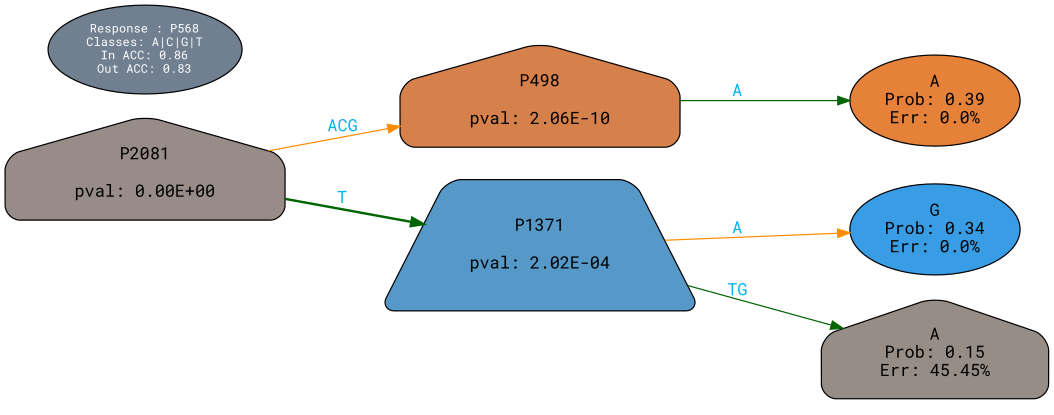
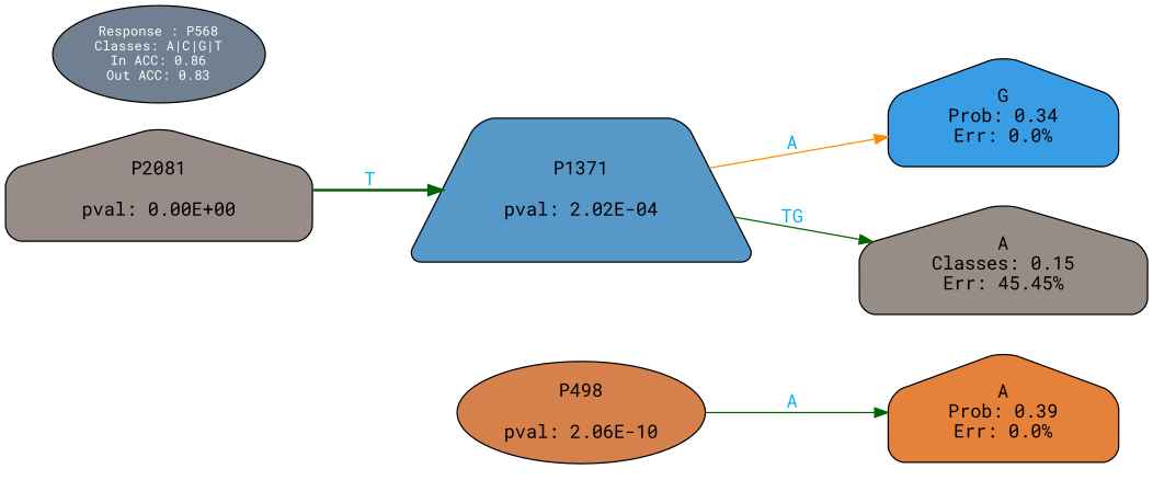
  digraph {
    fontname="Roboto Mono"
    rankdir=LR
    ranksep=equally
    splines=polylines
    node [color=black fontname="Roboto Mono" shape=house style="filled, rounded"]
    edge [color=darkgreen fontcolor=deepskyblue2 fontname="Roboto Mono" style=solid]
-   n1 [fillcolor="#e58139" label="A\nProb: 0.39\nErr: 0.0%" shape=ellipse]
-   n2 [fillcolor="#399de5" label="G\nProb: 0.34\nErr: 0.0%" shape=ellipse]
-   n3 [fillcolor="#968d87" label="A\nProb: 0.15\nErr: 45.45%"]
+   n1 [fillcolor="#e58139" label="A\nProb: 0.39\nErr: 0.0%"]
+   n2 [fillcolor="#399de5" label="G\nProb: 0.34\nErr: 0.0%"]
+   n3 [fillcolor="#968d87" label="A\nClasses: 0.15\nErr: 45.45%"]
    n4 [align=left fillcolor=slategray fontcolor=white fontsize=10 label="Response : P568\nClasses: A|C|G|T\nIn ACC: 0.86\nOut ACC: 0.83\n" shape=ellipse style=filled]
    n5 [fillcolor="#978c88" label="P2081\n\npval: 0.00E+00"]
-   n6 [fillcolor="#d6814c" label="P498\n\npval: 2.06E-10"]
+   n6 [fillcolor="#d6814c" label="P498\n\npval: 2.06E-10" shape=ellipse]
    n7 [fillcolor="#5698c7" label="P1371\n\npval: 2.02E-04" shape=trapezium]
    subgraph sub_1 {
      rank=same
      n1
      n2
      n3
    }
    subgraph sub_2 {
      rank=same
      n4
      n5
    }
-   n5 -> n6 [color=darkorange label=ACG]
    n5 -> n7 [label=T style=bold]
    n6 -> n1 [label=A]
    n7 -> n2 [color=darkorange label=A]
    n7 -> n3 [label=TG]
  }
